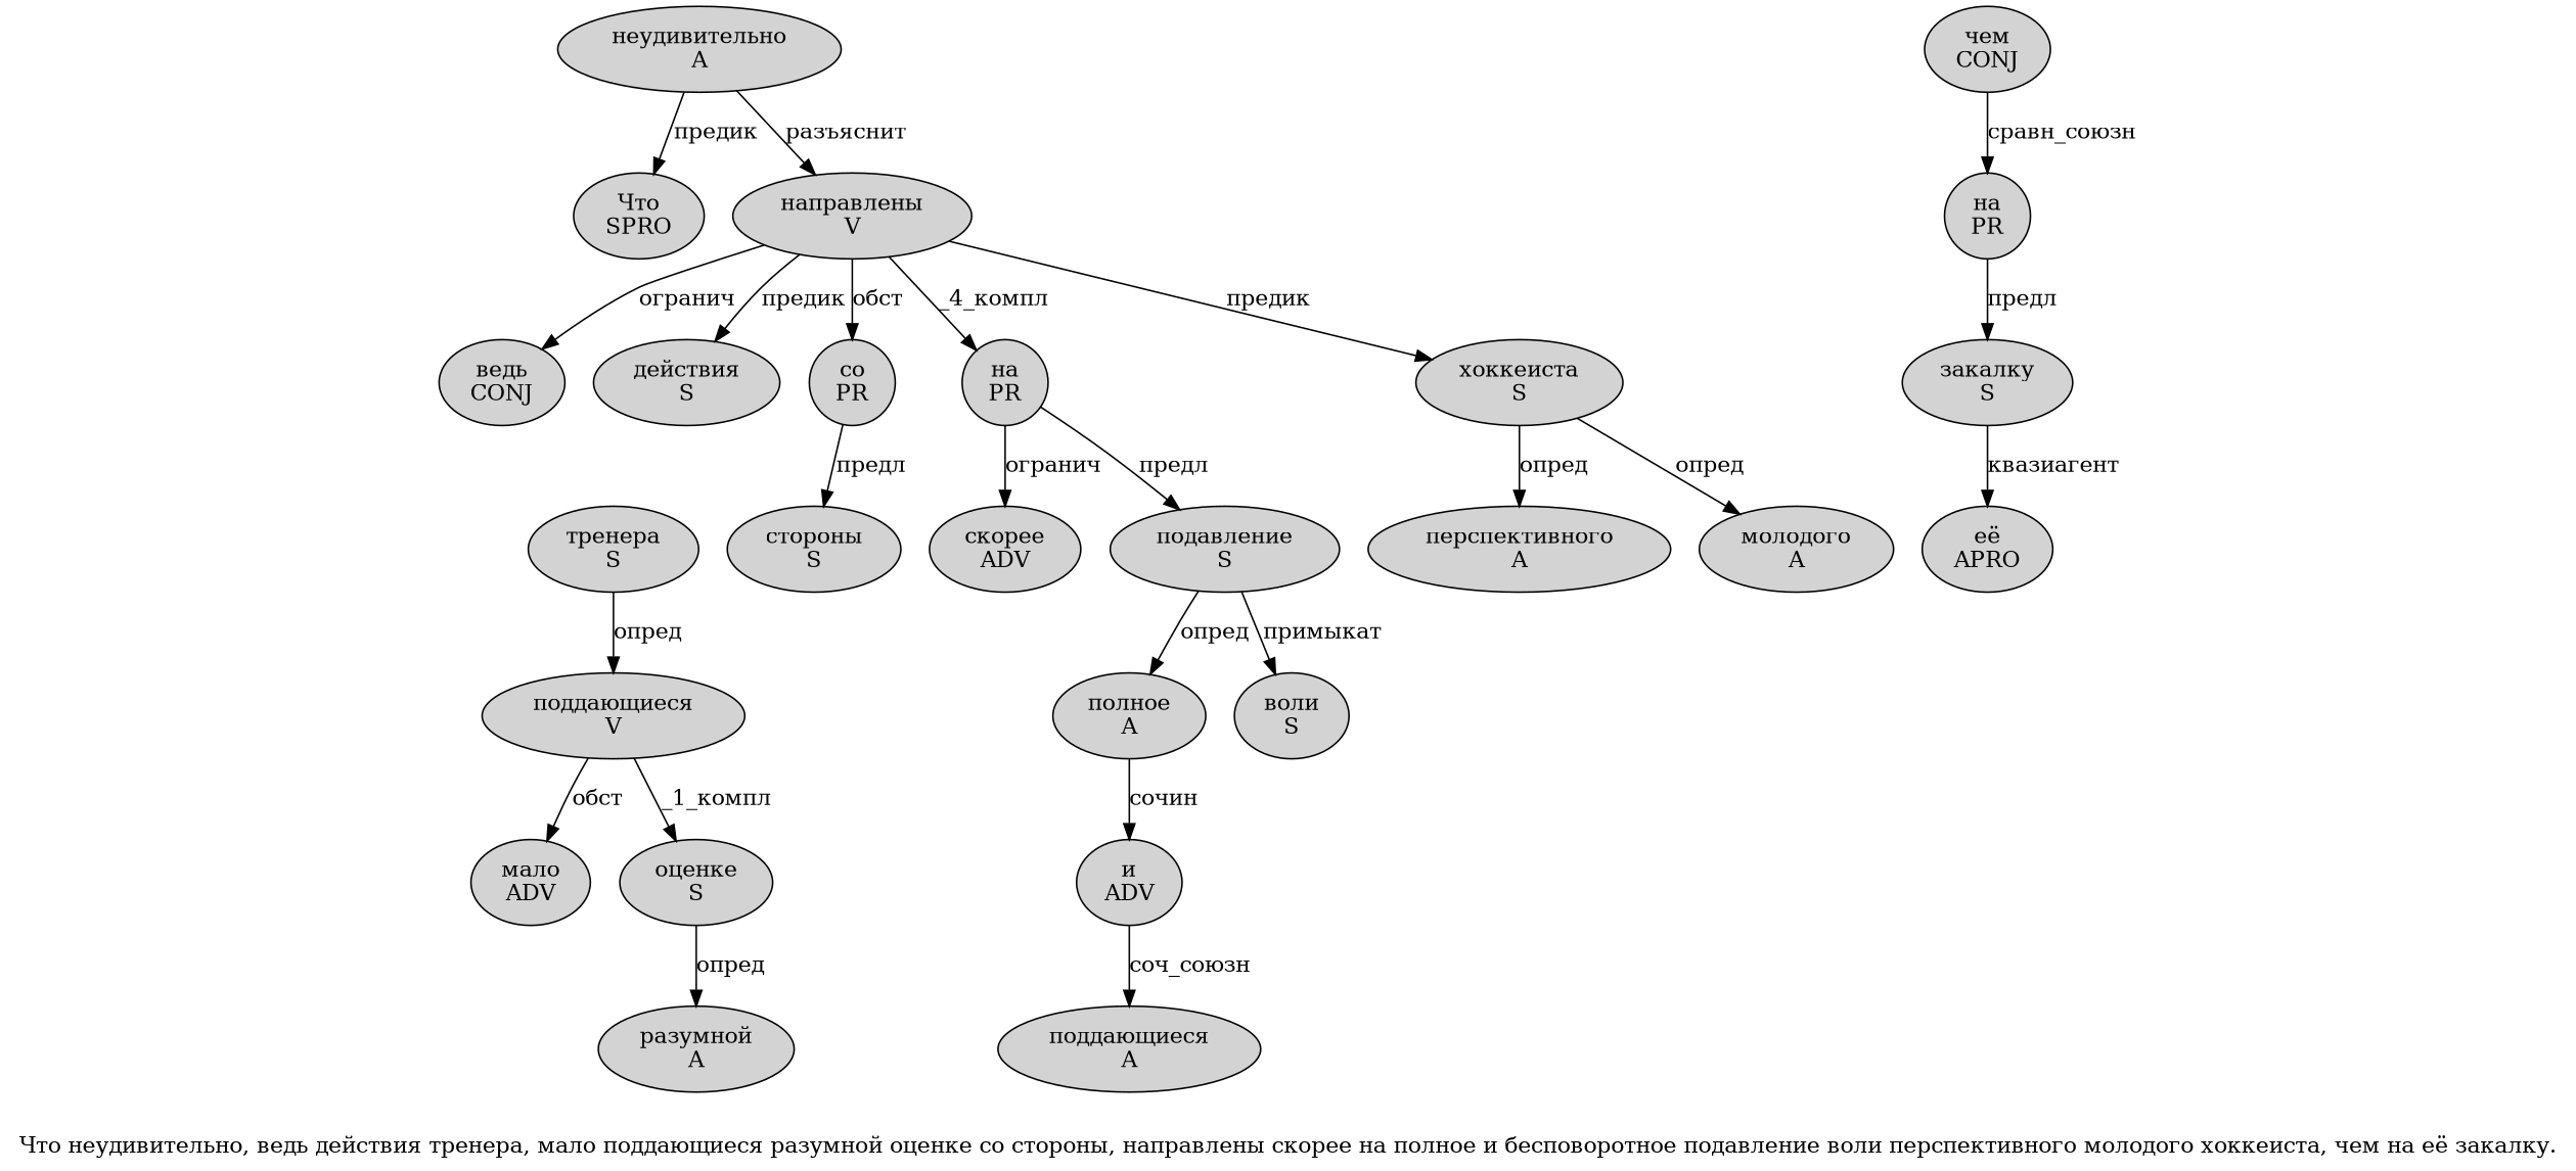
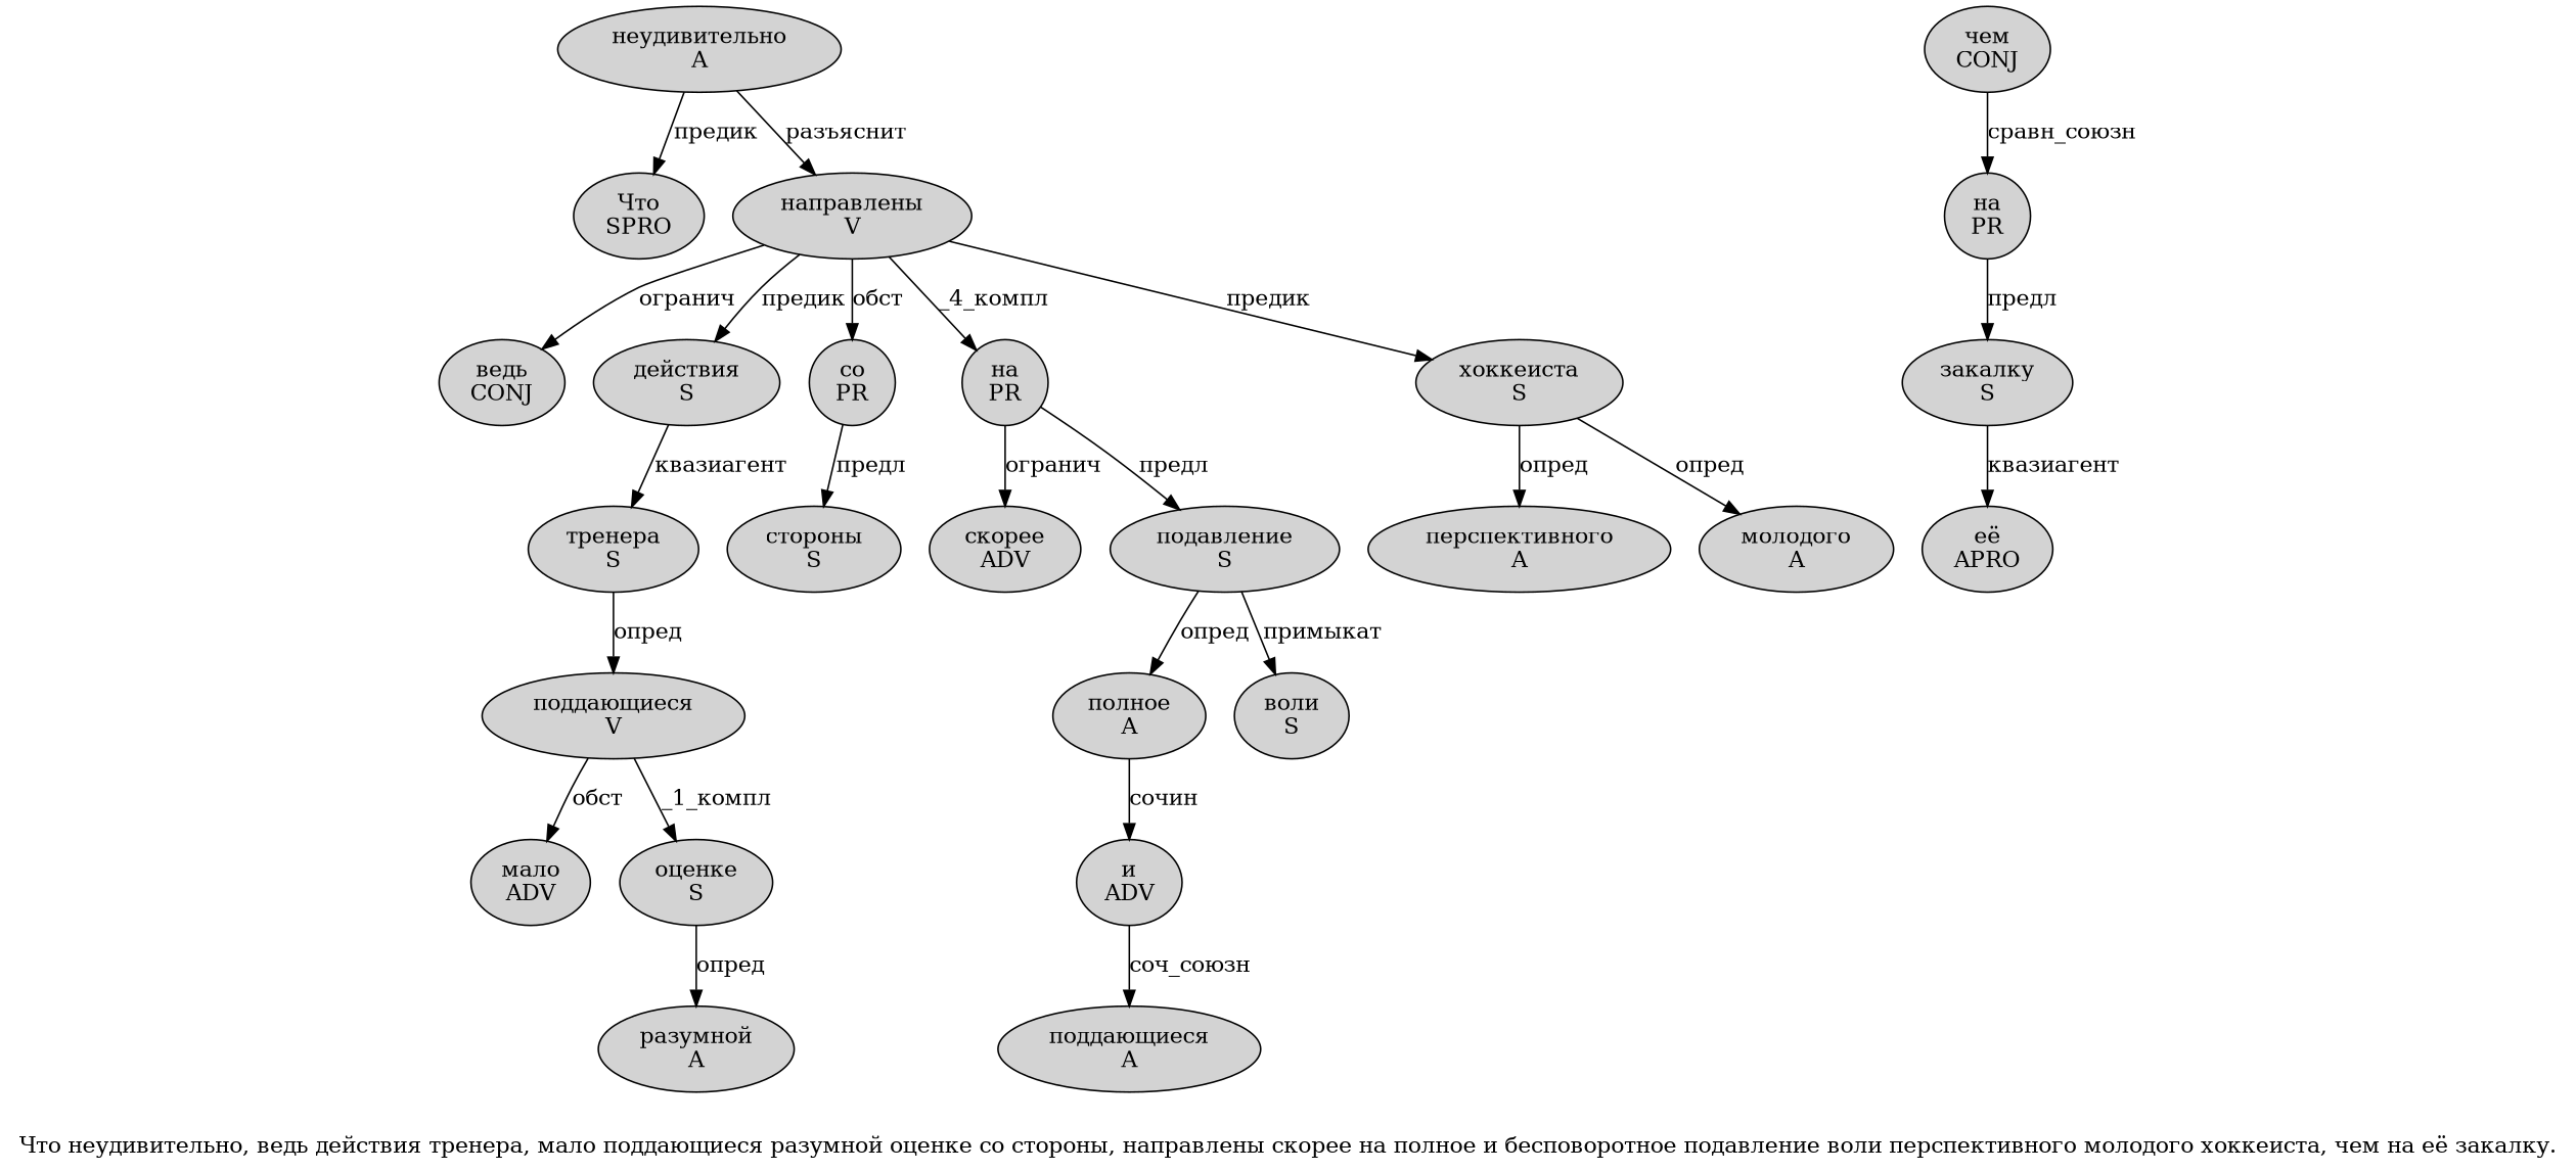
  digraph {
    label="Что неудивительно, ведь действия тренера, мало поддающиеся разумной оценке со стороны, направлены скорее на полное и бесповоротное подавление воли перспективного молодого хоккеиста, чем на её закалку."
    node [fillcolor=lightgray penwidth=1 shape=ellipse style=filled]
    n1 [label="Что\nSPRO"]
    n2 [label="неудивительно\nA"]
    n3 [label="направлены\nV"]
    n4 [label="ведь\nCONJ"]
    n5 [label="действия\nS"]
    n6 [label="со\nPR"]
    n7 [label="на\nPR"]
    n8 [label="хоккеиста\nS"]
    n9 [label="тренера\nS"]
    n10 [label="поддающиеся\nV"]
    n11 [label="мало\nADV"]
    n12 [label="оценке\nS"]
    n13 [label="разумной\nA"]
    n14 [label="стороны\nS"]
    n15 [label="скорее\nADV"]
    n16 [label="подавление\nS"]
    n17 [label="перспективного\nA"]
    n18 [label="молодого\nA"]
    n19 [label="полное\nA"]
    n20 [label="воли\nS"]
    n21 [label="и\nADV"]
    n22 [label="поддающиеся\nA"]
    n23 [label="чем\nCONJ"]
    n24 [label="на\nPR"]
    n25 [label="закалку\nS"]
    n26 [label="её\nAPRO"]
    n2 -> n1 [label="предик"]
    n2 -> n3 [label="разъяснит"]
    n3 -> n4 [label="огранич"]
    n3 -> n5 [label="предик"]
    n3 -> n6 [label="обст"]
    n3 -> n7 [label="_4_компл"]
    n3 -> n8 [label="предик"]
+   n5 -> n9 [label="квазиагент"]
    n6 -> n14 [label="предл"]
    n7 -> n15 [label="огранич"]
    n7 -> n16 [label="предл"]
    n8 -> n17 [label="опред"]
    n8 -> n18 [label="опред"]
    n9 -> n10 [label="опред"]
    n10 -> n11 [label="обст"]
    n10 -> n12 [label="_1_компл"]
    n12 -> n13 [label="опред"]
    n16 -> n19 [label="опред"]
    n16 -> n20 [label="примыкат"]
    n19 -> n21 [label="сочин"]
    n21 -> n22 [label="соч_союзн"]
    n23 -> n24 [label="сравн_союзн"]
    n24 -> n25 [label="предл"]
    n25 -> n26 [label="квазиагент"]
  }
